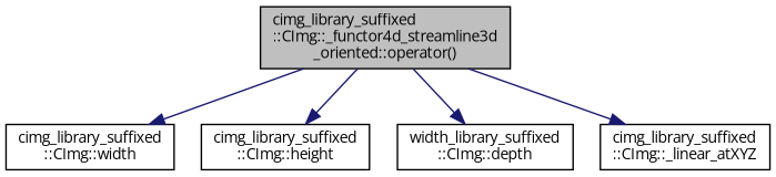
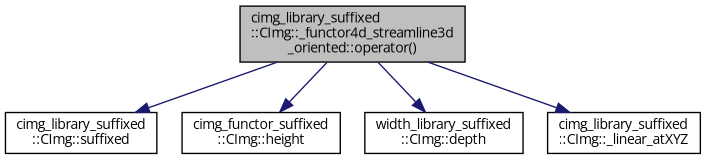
  digraph {
    fontname="Open Sans"
    rankdir=TB
    node [color=black fillcolor=white fontname="Open Sans" fontsize=10 shape=record style=filled]
    edge [color=midnightblue fontname="Open Sans" fontsize=10 labelfontname=Helvetica labelfontsize=10 style=solid]
    n1 [fillcolor=grey75 fontcolor=black height=0.2 label="cimg_library_suffixed\l::CImg::_functor4d_streamline3d\l_oriented::operator()" width=0.4]
-   n2 [height=0.2 label="cimg_library_suffixed\l::CImg::width" width=0.4]
-   n3 [height=0.2 label="cimg_library_suffixed\l::CImg::height" width=0.4]
+   n2 [height=0.2 label="cimg_library_suffixed\l::CImg::suffixed" width=0.4]
+   n3 [height=0.2 label="cimg_functor_suffixed\l::CImg::height" width=0.4]
    n4 [height=0.2 label="width_library_suffixed\l::CImg::depth" width=0.4]
    n5 [height=0.2 label="cimg_library_suffixed\l::CImg::_linear_atXYZ" width=0.4]
    n1 -> n2
    n1 -> n3
    n1 -> n4
    n1 -> n5
  }
